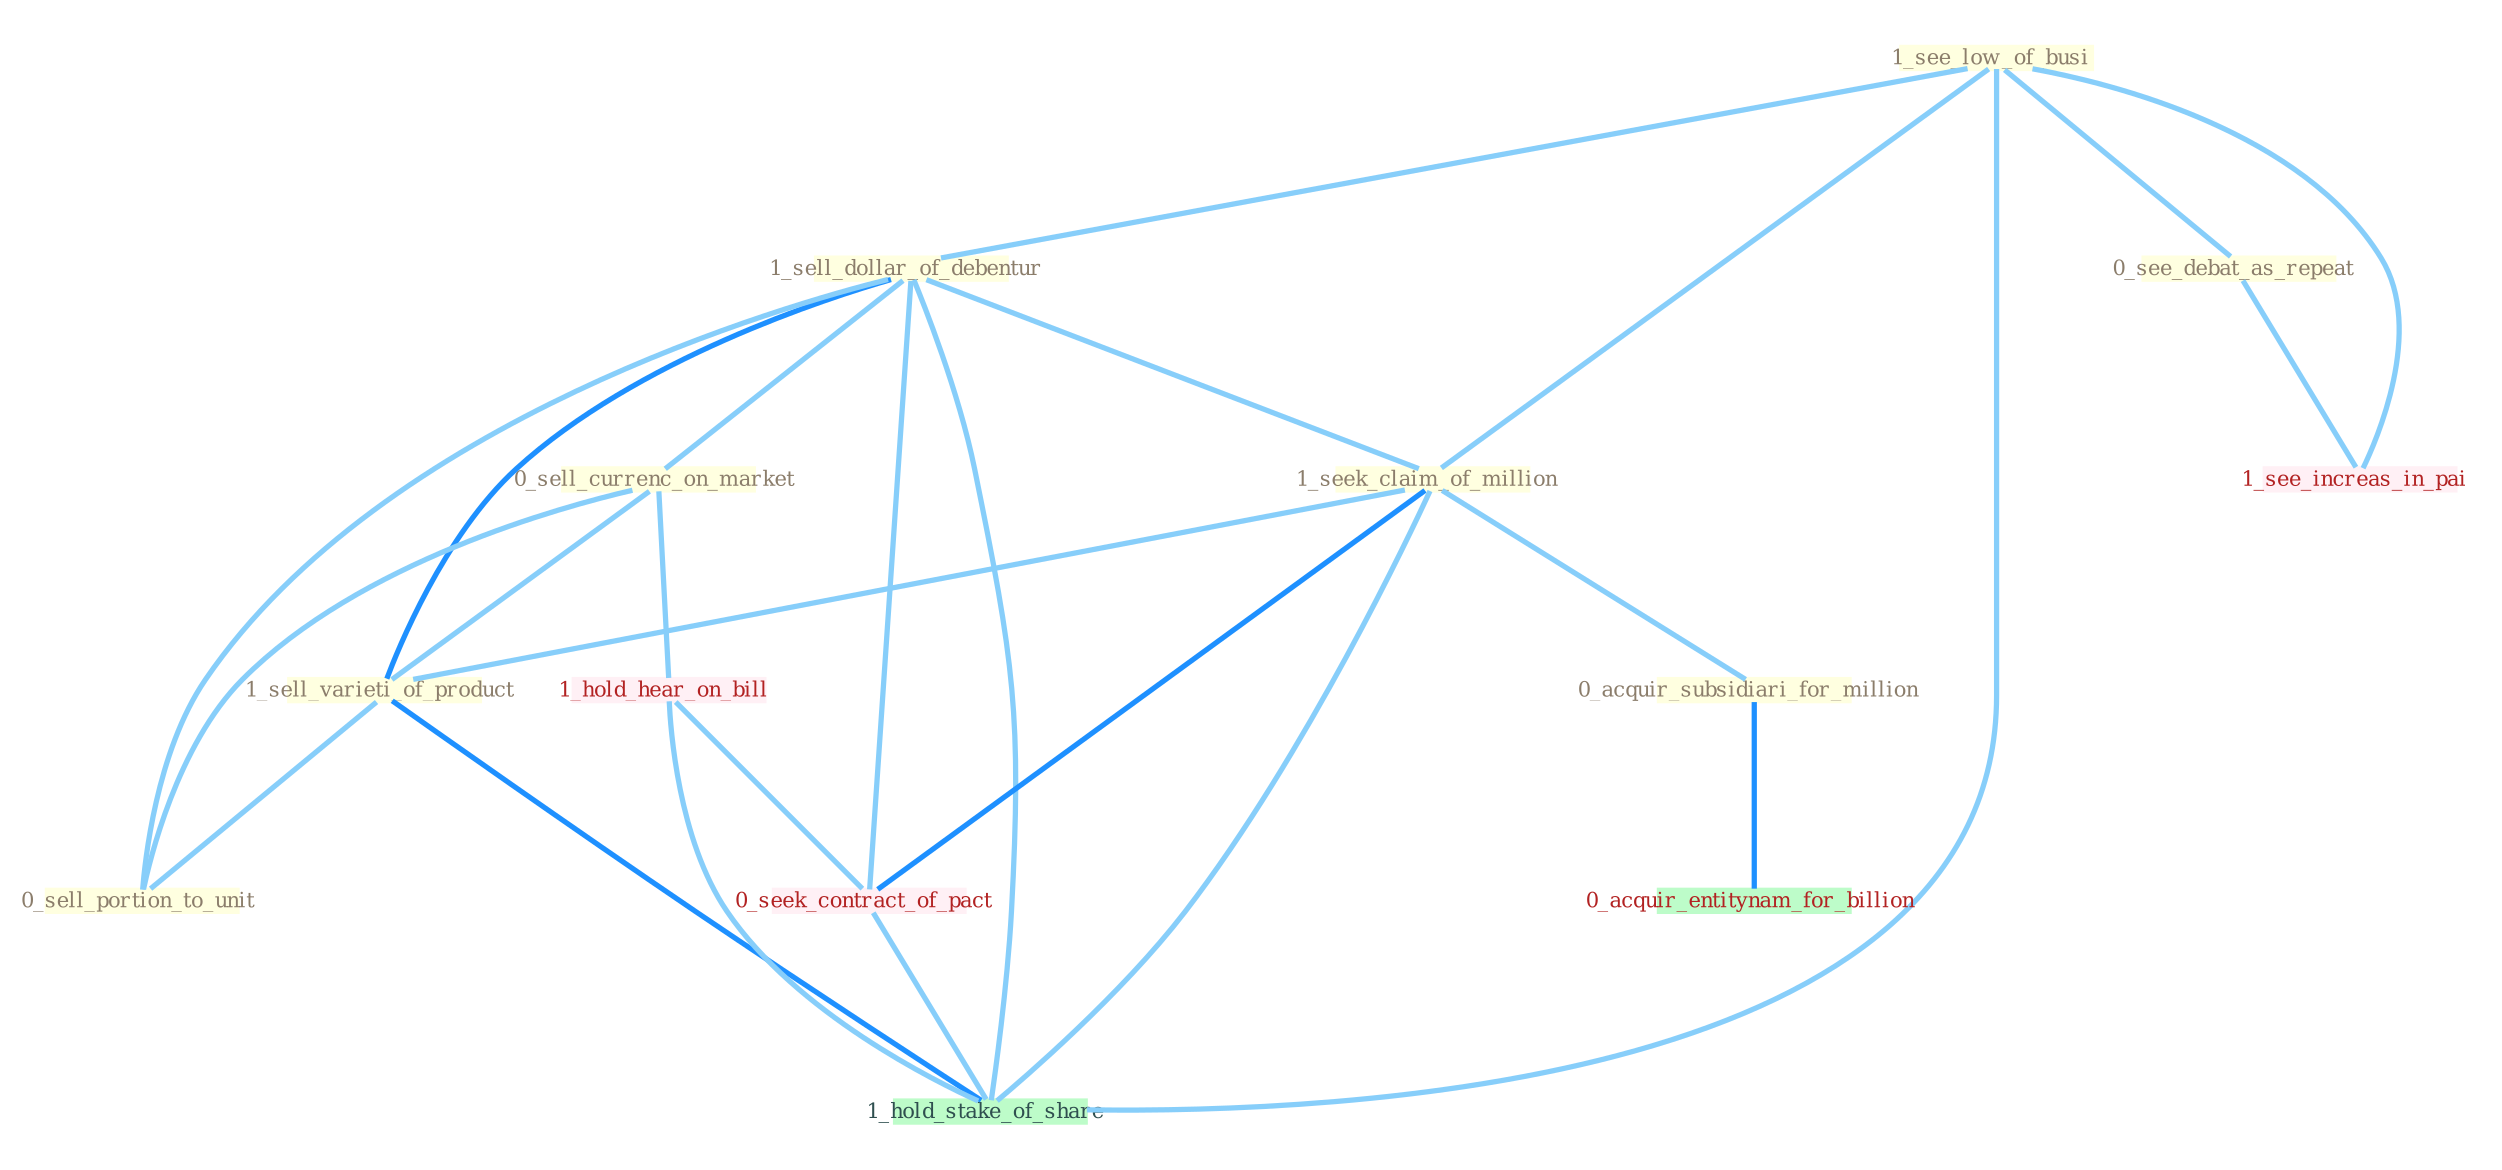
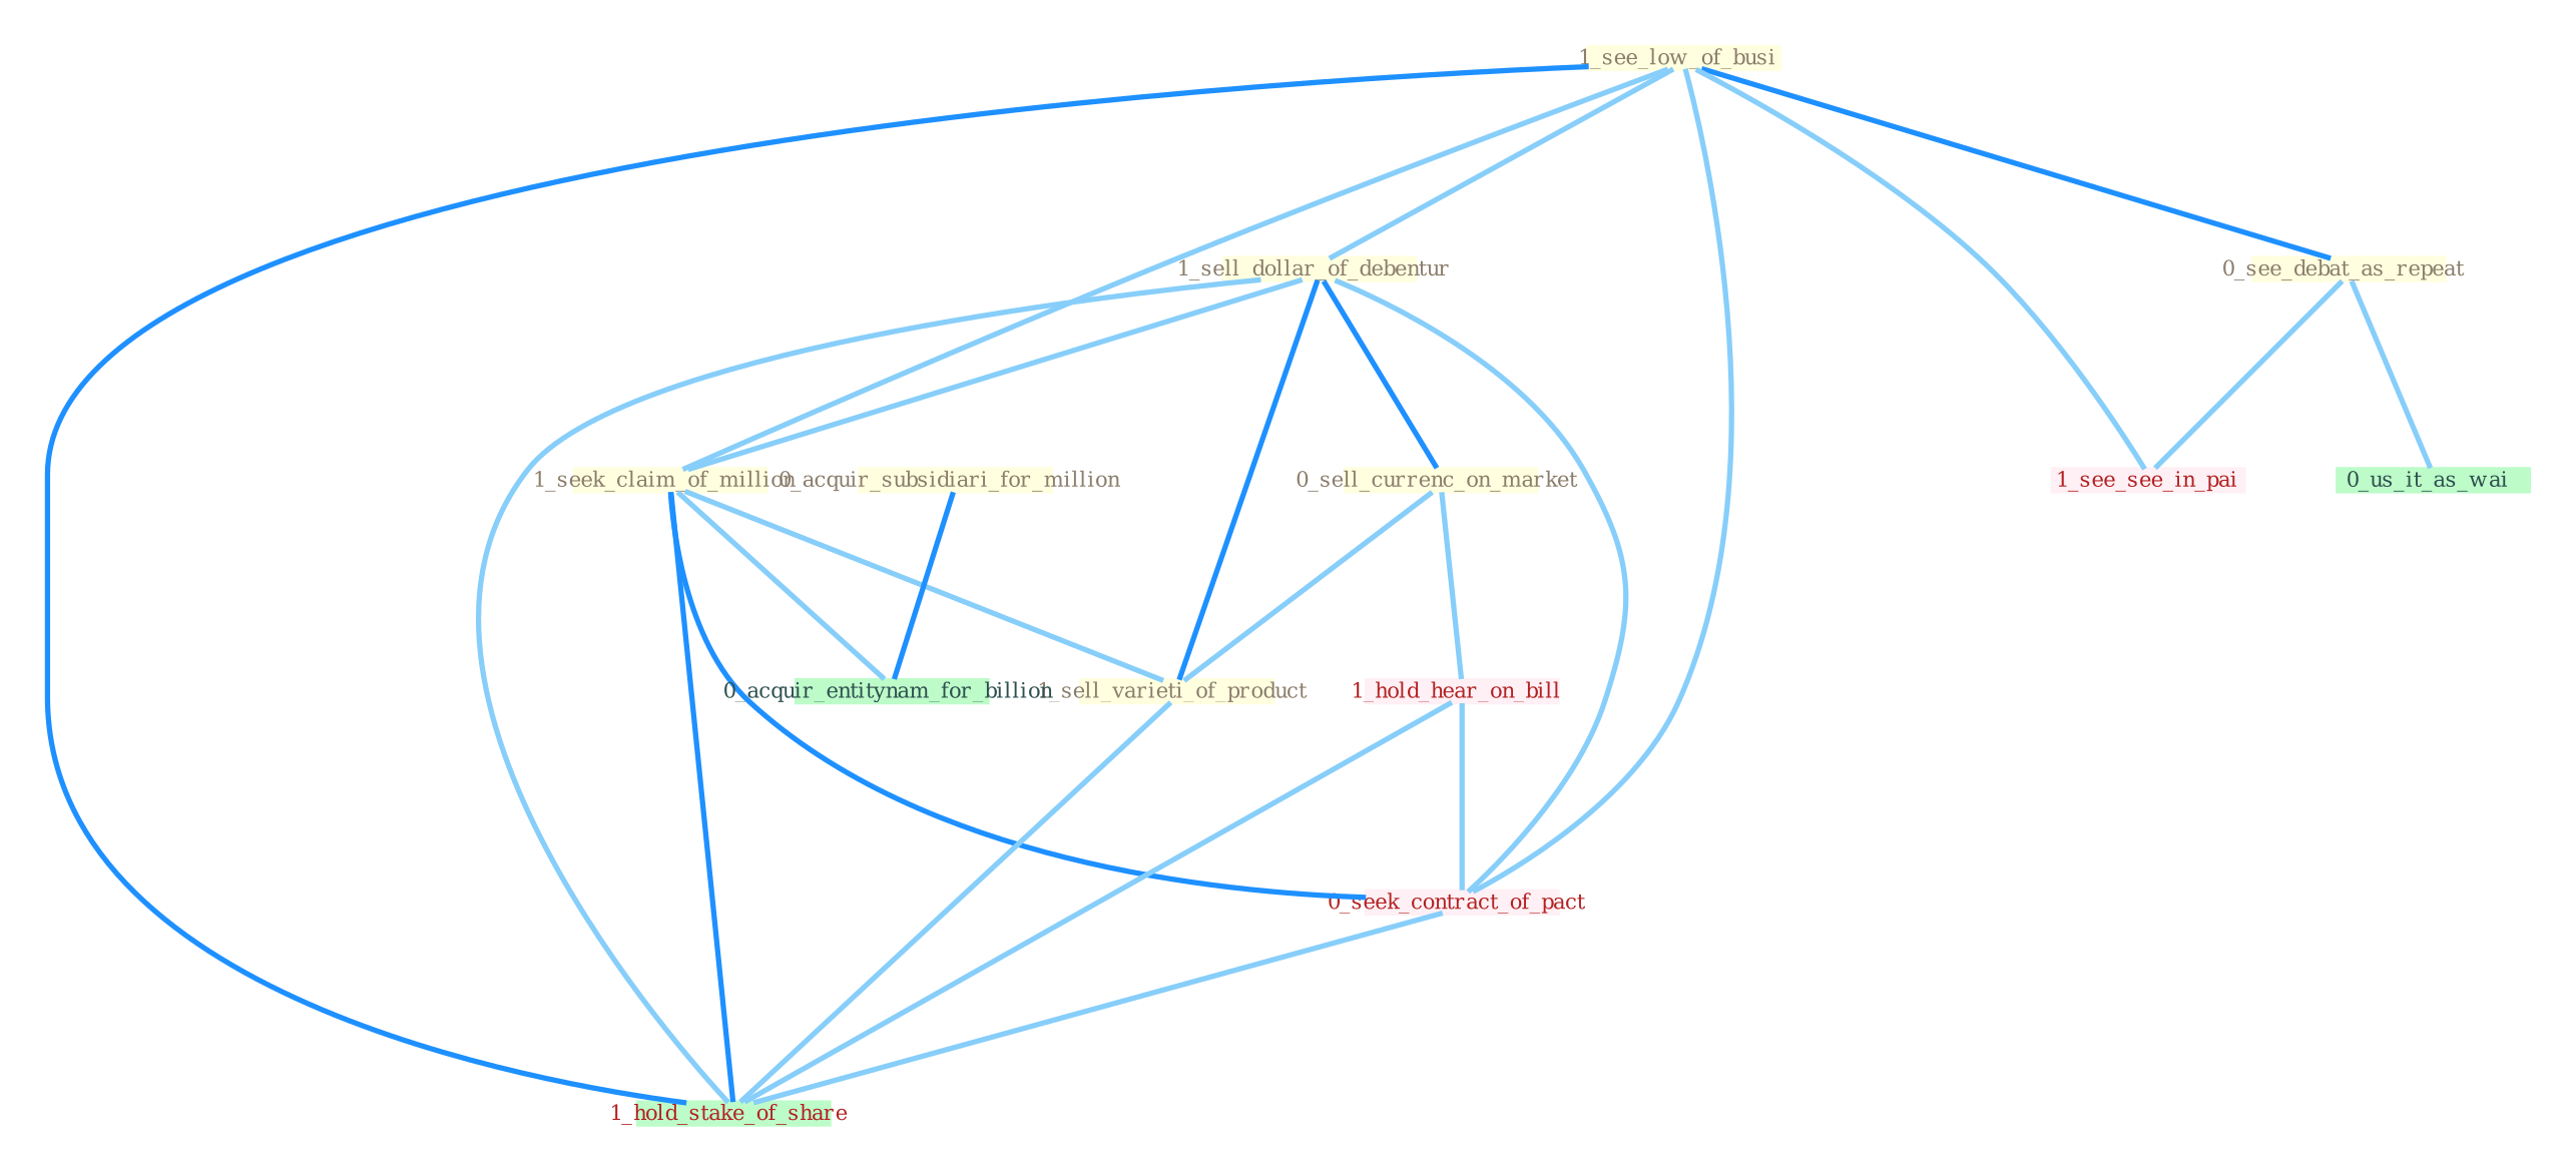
  graph {
    node [color="#ffffe0" fixedsize=true fontcolor="#8b7d6b" fontsize=4 shape=polygon style=filled]
    edge [color="#87cefa" w=1]
    "1_see_low_of_busi " [height=.06 width=.5]
    "1_sell_dollar_of_debentur " [height=.06 width=.5]
    "0_sell_currenc_on_market " [height=.06 width=.5]
    "1_seek_claim_of_million " [height=.06 width=.5]
    "1_sell_varieti_of_product " [height=.06 width=.5]
    "0_acquir_subsidiari_for_million " [height=.06 width=.5]
    "0_see_debat_as_repeat " [height=.06 width=.5]
-   "0_sell_portion_to_unit " [height=.06 width=.5]
    "0_seek_contract_of_pact " [color="#fff0f5" fontcolor="#b22222" height=.06 width=.5]
-   "1_see_increas_in_pai " [color="#fff0f5" fontcolor="#b22222" height=.06 width=.5]
+   "1_see_increas_in_pai " [color="#fff0f5" fontcolor="#b22222" height=.06 width=.5 label="1_see_see_in_pai"]
    "1_hold_hear_on_bill " [color="#fff0f5" fontcolor="#b22222" height=.06 width=.5]
-   "1_hold_stake_of_share " [color="#BDFCC9" fontcolor="#2f4f4f" height=.06 width=.5]
-   "0_acquir_entitynam_for_billion " [color="#BDFCC9" fontcolor="#b22222" height=.06 width=.5]
+   "1_hold_stake_of_share " [color="#BDFCC9" fontcolor="#b22222" height=.06 width=.5]
+   "0_acquir_entitynam_for_billion " [color="#BDFCC9" fontcolor="#2f4f4f" height=.06 width=.5]
+   "0_us_it_as_wai " [color="#BDFCC9" fontcolor="#2f4f4f" height=.06 width=.5]
    subgraph sub_1 {
      "1_see_low_of_busi "
      "1_sell_dollar_of_debentur "
      "0_sell_currenc_on_market "
      "1_seek_claim_of_million "
      "1_sell_varieti_of_product "
      "0_acquir_subsidiari_for_million "
      "0_see_debat_as_repeat "
-     "0_sell_portion_to_unit "
    }
    subgraph sub_2 {
      "0_seek_contract_of_pact "
      "1_see_increas_in_pai "
      "1_hold_hear_on_bill "
    }
    "1_see_low_of_busi " -- "1_sell_dollar_of_debentur "
    "1_see_low_of_busi " -- "1_seek_claim_of_million "
-   "1_see_low_of_busi " -- "0_see_debat_as_repeat "
+   "1_see_low_of_busi " -- "0_see_debat_as_repeat " [color="#1e90ff"]
+   "1_see_low_of_busi " -- "0_seek_contract_of_pact "
    "1_see_low_of_busi " -- "1_see_increas_in_pai "
-   "1_see_low_of_busi " -- "1_hold_stake_of_share "
-   "1_sell_dollar_of_debentur " -- "0_sell_currenc_on_market "
+   "1_see_low_of_busi " -- "1_hold_stake_of_share " [color="#1e90ff"]
+   "1_sell_dollar_of_debentur " -- "0_sell_currenc_on_market " [color="#1e90ff"]
    "1_sell_dollar_of_debentur " -- "1_seek_claim_of_million "
    "1_sell_dollar_of_debentur " -- "1_sell_varieti_of_product " [color="#1e90ff" w=2]
-   "1_sell_dollar_of_debentur " -- "0_sell_portion_to_unit "
    "1_sell_dollar_of_debentur " -- "0_seek_contract_of_pact "
    "1_sell_dollar_of_debentur " -- "1_hold_stake_of_share "
    "0_sell_currenc_on_market " -- "1_sell_varieti_of_product "
-   "0_sell_currenc_on_market " -- "0_sell_portion_to_unit "
    "0_sell_currenc_on_market " -- "1_hold_hear_on_bill "
    "1_seek_claim_of_million " -- "1_sell_varieti_of_product "
-   "1_seek_claim_of_million " -- "0_acquir_subsidiari_for_million "
+   "1_seek_claim_of_million " -- "0_acquir_entitynam_for_billion "
    "1_seek_claim_of_million " -- "0_seek_contract_of_pact " [color="#1e90ff" w=2]
-   "1_seek_claim_of_million " -- "1_hold_stake_of_share "
-   "1_sell_varieti_of_product " -- "0_sell_portion_to_unit "
-   "1_sell_varieti_of_product " -- "1_hold_stake_of_share " [color="#1e90ff"]
+   "1_seek_claim_of_million " -- "1_hold_stake_of_share " [color="#1e90ff"]
+   "1_sell_varieti_of_product " -- "1_hold_stake_of_share "
    "0_acquir_subsidiari_for_million " -- "0_acquir_entitynam_for_billion " [color="#1e90ff" w=2]
    "0_see_debat_as_repeat " -- "1_see_increas_in_pai "
+   "0_see_debat_as_repeat " -- "0_us_it_as_wai "
    "0_seek_contract_of_pact " -- "1_hold_stake_of_share "
    "1_hold_hear_on_bill " -- "0_seek_contract_of_pact "
    "1_hold_hear_on_bill " -- "1_hold_stake_of_share "
  }
